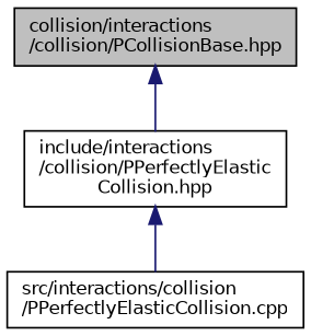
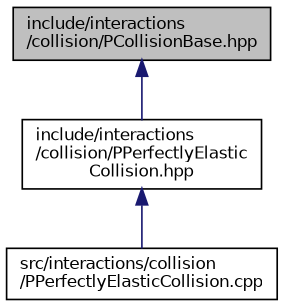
  digraph {
    node [color=black fillcolor=white fontname=Helvetica fontsize=10 shape=record style=filled]
    edge [color=midnightblue dir=back fontname=Helvetica fontsize=10 labelfontname=Helvetica labelfontsize=10 style=solid]
-   n1 [fillcolor=grey75 fontcolor=black height=0.2 label="collision/interactions\l/collision/PCollisionBase.hpp" width=0.4]
+   n1 [fillcolor=grey75 fontcolor=black height=0.2 label="include/interactions\l/collision/PCollisionBase.hpp" width=0.4]
    n2 [height=0.2 label="include/interactions\l/collision/PPerfectlyElastic\lCollision.hpp" width=0.4]
    n3 [height=0.2 label="src/interactions/collision\l/PPerfectlyElasticCollision.cpp" width=0.4]
    n1 -> n2
    n2 -> n3
  }
